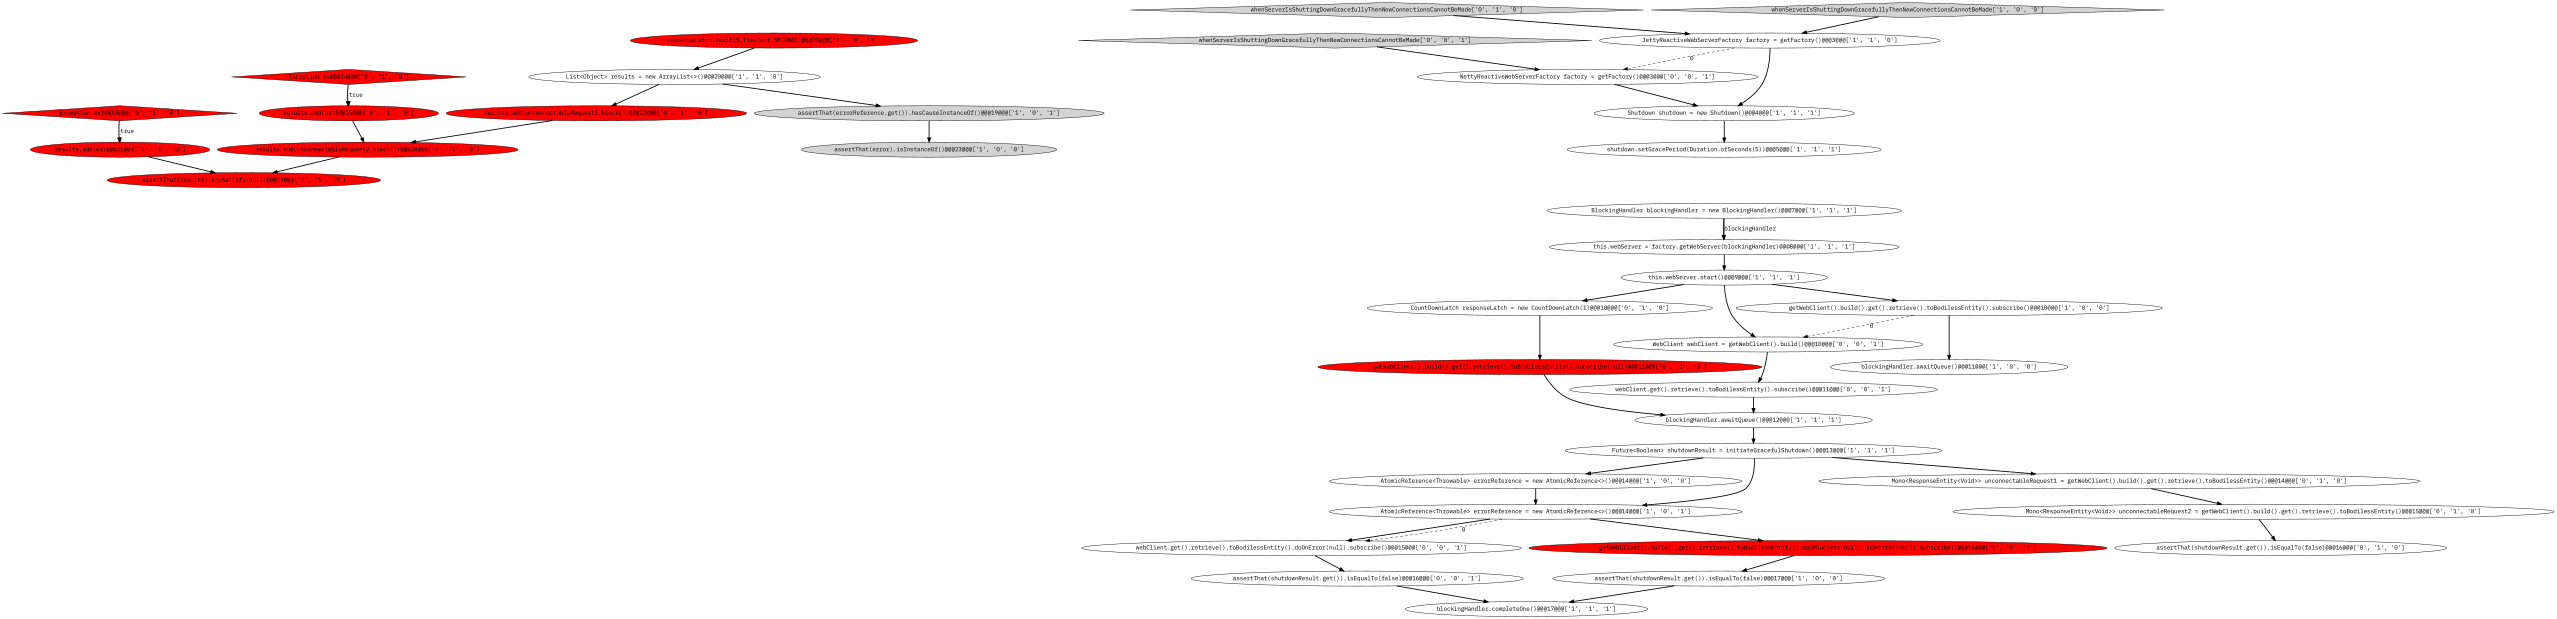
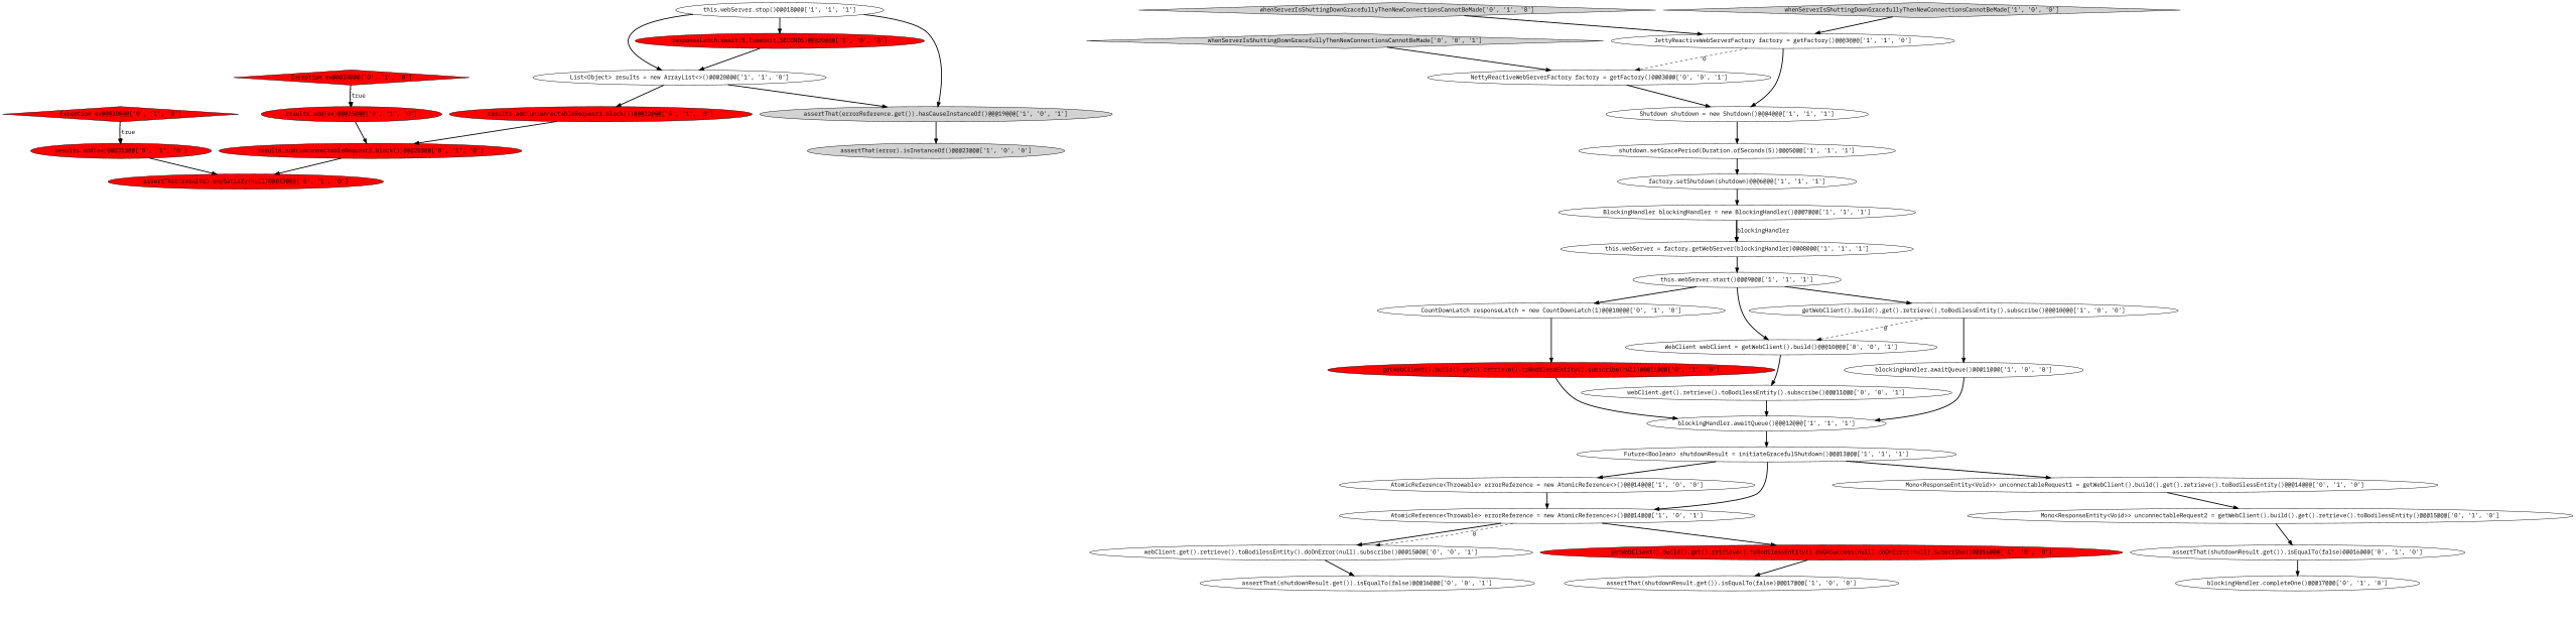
  digraph {
    fontname="IBM Plex Mono"
    node [fillcolor=white fontname="IBM Plex Mono" shape=ellipse style=filled]
    edge [fontname="IBM Plex Mono" style=bold]
    n1 [fillcolor=red label="Exception ex@@@24@@@['0', '1', '0']" shape=diamond]
    n2 [fillcolor=red label="results.add(ex)@@@25@@@['0', '1', '0']"]
    n3 [fillcolor=red label="results.add(unconnectableRequest2.block())@@@28@@@['0', '1', '0']"]
    n4 [label="List<Object> results = new ArrayList<>()@@@20@@@['1', '1', '0']"]
    n5 [fillcolor=lightgray label="assertThat(errorReference.get()).hasCauseInstanceOf()@@@19@@@['1', '0', '1']"]
    n6 [fillcolor=red label="results.add(unconnectableRequest1.block())@@@22@@@['0', '1', '0']"]
    n7 [fillcolor=lightgray label="assertThat(error).isInstanceOf()@@@23@@@['1', '0', '0']"]
    n8 [label="AtomicReference<Throwable> errorReference = new AtomicReference<>()@@@14@@@['1', '0', '0']"]
    n9 [label="AtomicReference<Throwable> errorReference = new AtomicReference<>()@@@14@@@['1', '0', '1']"]
    n10 [label="webClient.get().retrieve().toBodilessEntity().doOnError(null).subscribe()@@@15@@@['0', '0', '1']"]
    n11 [fillcolor=red label="getWebClient().build().get().retrieve().toBodilessEntity().doOnSuccess(null).doOnError(null).subscribe()@@@16@@@['1', '0', '0']"]
    n12 [label="assertThat(shutdownResult.get()).isEqualTo(false)@@@16@@@['0', '0', '1']"]
-   n13 [label="blockingHandler.completeOne()@@@17@@@['1', '1', '1']"]
    n14 [label="BlockingHandler blockingHandler = new BlockingHandler()@@@7@@@['1', '1', '1']"]
    n15 [label="this.webServer = factory.getWebServer(blockingHandler)@@@8@@@['1', '1', '1']"]
    n16 [label="this.webServer.start()@@@9@@@['1', '1', '1']"]
    n17 [fillcolor=lightgray label="whenServerIsShuttingDownGracefullyThenNewConnectionsCannotBeMade['0', '1', '0']" shape=diamond]
    n18 [label="JettyReactiveWebServerFactory factory = getFactory()@@@3@@@['1', '1', '0']"]
    n19 [label="Shutdown shutdown = new Shutdown()@@@4@@@['1', '1', '1']"]
    n20 [label="NettyReactiveWebServerFactory factory = getFactory()@@@3@@@['0', '0', '1']"]
    n21 [fillcolor=red label="responseLatch.await(5,TimeUnit.SECONDS)@@@20@@@['1', '0', '0']"]
    n22 [fillcolor=red label="getWebClient().build().get().retrieve().toBodilessEntity().subscribe(null)@@@11@@@['0', '1', '0']"]
    n23 [label="blockingHandler.awaitQueue()@@@12@@@['1', '1', '1']"]
    n24 [label="Future<Boolean> shutdownResult = initiateGracefulShutdown()@@@13@@@['1', '1', '1']"]
    n25 [label="shutdown.setGracePeriod(Duration.ofSeconds(5))@@@5@@@['1', '1', '1']"]
+   n26 [label="factory.setShutdown(shutdown)@@@6@@@['1', '1', '1']"]
    n27 [label="assertThat(shutdownResult.get()).isEqualTo(false)@@@17@@@['1', '0', '0']"]
    n28 [fillcolor=lightgray label="whenServerIsShuttingDownGracefullyThenNewConnectionsCannotBeMade['0', '0', '1']" shape=diamond]
+   n29 [label="this.webServer.stop()@@@18@@@['1', '1', '1']"]
    n30 [label="webClient.get().retrieve().toBodilessEntity().subscribe()@@@11@@@['0', '0', '1']"]
    n31 [fillcolor=red label="Exception ex@@@30@@@['0', '1', '0']" shape=diamond]
    n32 [fillcolor=red label="results.add(ex)@@@31@@@['0', '1', '0']"]
    n33 [fillcolor=red label="assertThat(results).anySatisfy(null)@@@33@@@['0', '1', '0']"]
    n34 [label="Mono<ResponseEntity<Void>> unconnectableRequest1 = getWebClient().build().get().retrieve().toBodilessEntity()@@@14@@@['0', '1', '0']"]
    n35 [label="Mono<ResponseEntity<Void>> unconnectableRequest2 = getWebClient().build().get().retrieve().toBodilessEntity()@@@15@@@['0', '1', '0']"]
    n36 [label="assertThat(shutdownResult.get()).isEqualTo(false)@@@16@@@['0', '1', '0']"]
+   n37 [label="blockingHandler.completeOne()@@@17@@@['0', '1', '0']"]
    n38 [label="CountDownLatch responseLatch = new CountDownLatch(1)@@@10@@@['0', '1', '0']"]
    n39 [label="WebClient webClient = getWebClient().build()@@@10@@@['0', '0', '1']"]
    n40 [fillcolor=lightgray label="whenServerIsShuttingDownGracefullyThenNewConnectionsCannotBeMade['1', '0', '0']" shape=diamond]
    n41 [label="getWebClient().build().get().retrieve().toBodilessEntity().subscribe()@@@10@@@['1', '0', '0']"]
    n42 [label="blockingHandler.awaitQueue()@@@11@@@['1', '0', '0']"]
    n1 -> n2
    n1 -> n2 [label=true style=dotted]
    n2 -> n3
    n3 -> n33
    n4 -> n5
    n4 -> n6
    n5 -> n7
    n6 -> n3
    n8 -> n9
    n9 -> n10
    n9 -> n10 [label=0 style=dashed]
    n9 -> n11
    n10 -> n12
    n11 -> n27
-   n12 -> n13
    n14 -> n15
    n14 -> n15 [label=blockingHandler style=solid]
    n15 -> n16
    n16 -> n38
    n16 -> n39
    n16 -> n41
    n17 -> n18
    n18 -> n19
    n18 -> n20 [label=0 style=dashed]
    n19 -> n25
    n20 -> n19
    n21 -> n4
    n22 -> n23
    n23 -> n24
    n24 -> n8
    n24 -> n9
    n24 -> n34
-   n27 -> n13
+   n25 -> n26
+   n26 -> n14
    n28 -> n20
+   n29 -> n4
+   n29 -> n5
+   n29 -> n21
    n30 -> n23
    n31 -> n32 [label=true style=dotted]
    n31 -> n32
    n32 -> n33
    n34 -> n35
    n35 -> n36
+   n36 -> n37
    n38 -> n22
    n39 -> n30
    n40 -> n18
    n41 -> n39 [label=0 style=dashed]
    n41 -> n42
+   n42 -> n23
  }
